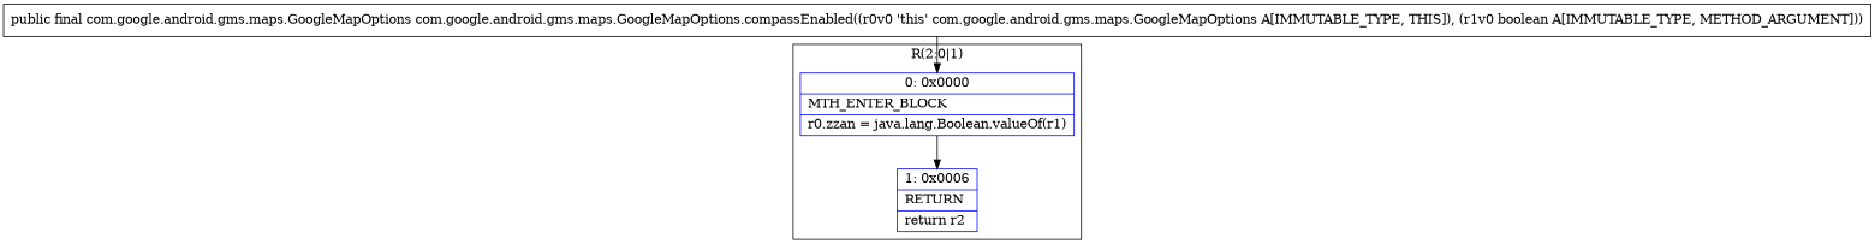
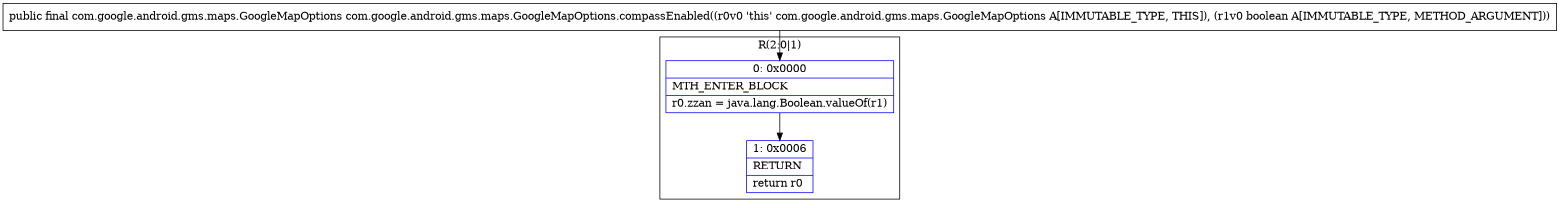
  digraph {
    node [color=blue shape=record]
    n1 [label="{0\:\ 0x0000|MTH_ENTER_BLOCK\l|r0.zzan = java.lang.Boolean.valueOf(r1)\l}"]
-   n2 [label="{1\:\ 0x0006|RETURN\l|return r2\l}"]
+   n2 [label="{1\:\ 0x0006|RETURN\l|return r0\l}"]
    n3 [label="{public final com.google.android.gms.maps.GoogleMapOptions com.google.android.gms.maps.GoogleMapOptions.compassEnabled((r0v0 'this' com.google.android.gms.maps.GoogleMapOptions A[IMMUTABLE_TYPE, THIS]), (r1v0 boolean A[IMMUTABLE_TYPE, METHOD_ARGUMENT])) }" color=""]
    subgraph cluster_1 {
      label="R(2:0|1)"
      n1
      n2
    }
    n1 -> n2
    n3 -> n1
  }
